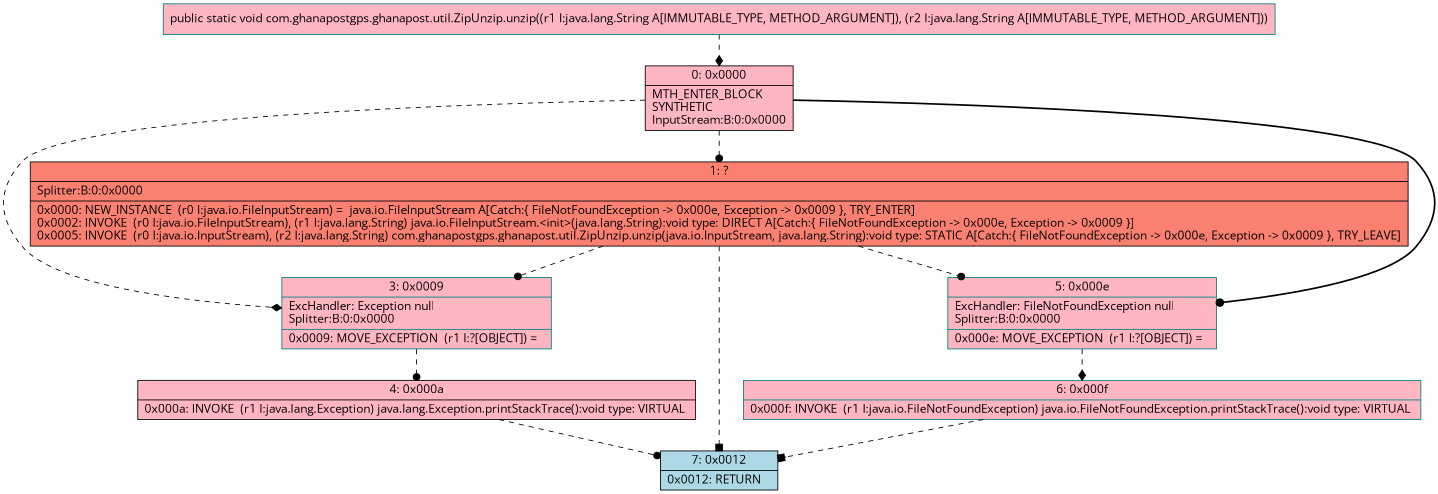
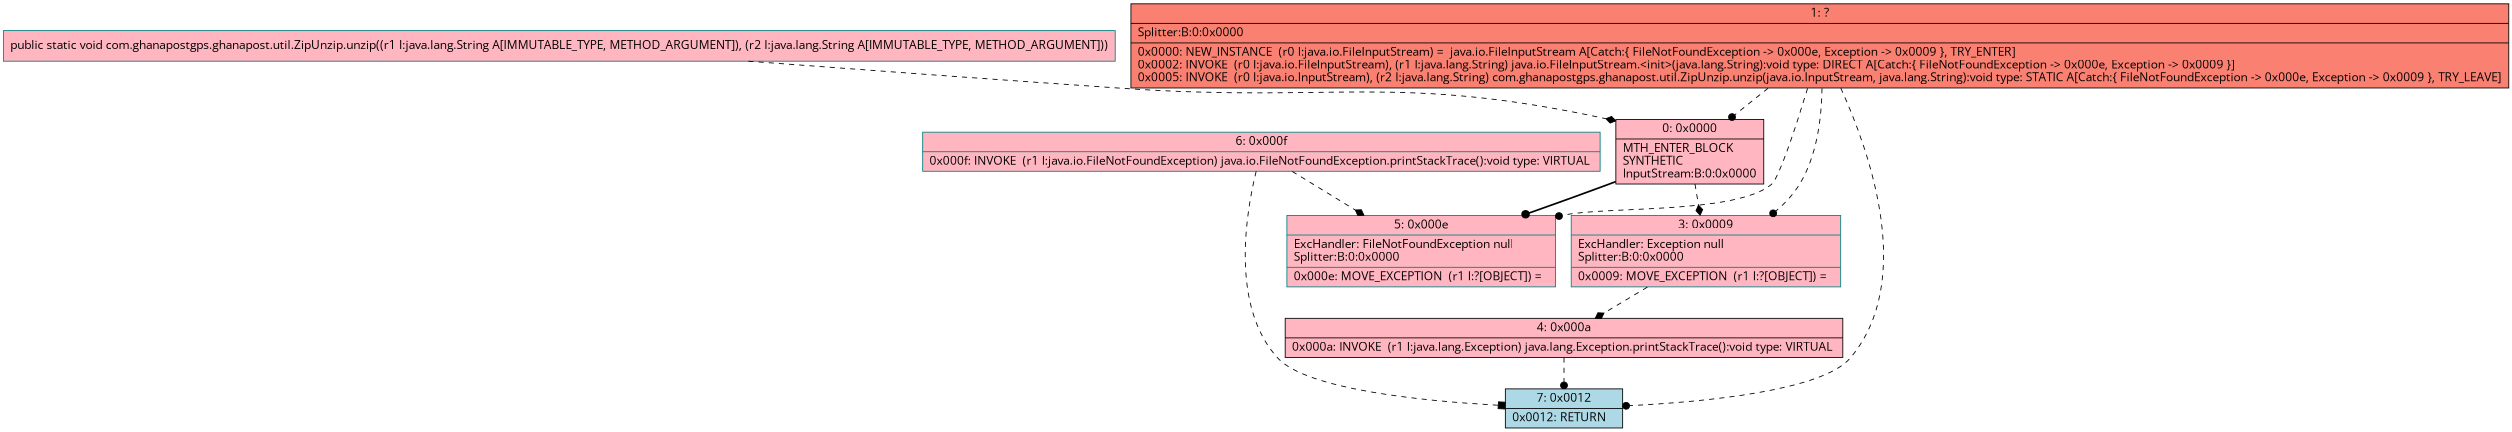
  digraph {
    fontname="Open Sans"
    node [color=black fillcolor=lightpink fontname="Open Sans" shape=record style=filled]
    edge [arrowhead=dot fontname="Open Sans" style=dashed]
    n1 [label="{0\:\ 0x0000|MTH_ENTER_BLOCK\lSYNTHETIC\lInputStream:B:0:0x0000\l}"]
    n2 [fillcolor=salmon label="{1\:\ ?|Splitter:B:0:0x0000\l|0x0000: NEW_INSTANCE  (r0 I:java.io.FileInputStream) =  java.io.FileInputStream A[Catch:\{ FileNotFoundException \-\> 0x000e, Exception \-\> 0x0009 \}, TRY_ENTER]\l0x0002: INVOKE  (r0 I:java.io.FileInputStream), (r1 I:java.lang.String) java.io.FileInputStream.\<init\>(java.lang.String):void type: DIRECT A[Catch:\{ FileNotFoundException \-\> 0x000e, Exception \-\> 0x0009 \}]\l0x0005: INVOKE  (r0 I:java.io.InputStream), (r2 I:java.lang.String) com.ghanapostgps.ghanapost.util.ZipUnzip.unzip(java.io.InputStream, java.lang.String):void type: STATIC A[Catch:\{ FileNotFoundException \-\> 0x000e, Exception \-\> 0x0009 \}, TRY_LEAVE]\l}"]
    n3 [color=teal label="{3\:\ 0x0009|ExcHandler: Exception null\lSplitter:B:0:0x0000\l|0x0009: MOVE_EXCEPTION  (r1 I:?[OBJECT]) =  \l}"]
    n4 [color=teal label="{5\:\ 0x000e|ExcHandler: FileNotFoundException null\lSplitter:B:0:0x0000\l|0x000e: MOVE_EXCEPTION  (r1 I:?[OBJECT]) =  \l}"]
    n5 [fillcolor=lightblue label="{7\:\ 0x0012|0x0012: RETURN   \l}"]
    n6 [label="{4\:\ 0x000a|0x000a: INVOKE  (r1 I:java.lang.Exception) java.lang.Exception.printStackTrace():void type: VIRTUAL \l}"]
    n7 [color=teal label="{6\:\ 0x000f|0x000f: INVOKE  (r1 I:java.io.FileNotFoundException) java.io.FileNotFoundException.printStackTrace():void type: VIRTUAL \l}"]
    n8 [color=teal label="{public static void com.ghanapostgps.ghanapost.util.ZipUnzip.unzip((r1 I:java.lang.String A[IMMUTABLE_TYPE, METHOD_ARGUMENT]), (r2 I:java.lang.String A[IMMUTABLE_TYPE, METHOD_ARGUMENT])) }"]
-   n1 -> n2
+   n2 -> n1
    n1 -> n3 [arrowhead=diamond]
    n1 -> n4 [style=bold]
    n2 -> n3
    n2 -> n4
-   n2 -> n5 [arrowhead=box]
-   n3 -> n6
-   n4 -> n7 [arrowhead=diamond]
+   n2 -> n5
+   n3 -> n6 [arrowhead=diamond]
+   n7 -> n4 [arrowhead=diamond]
    n6 -> n5
    n7 -> n5 [arrowhead=box]
    n8 -> n1 [arrowhead=diamond]
  }
